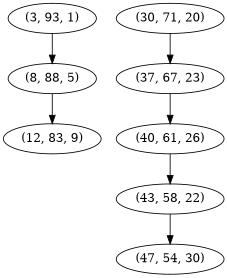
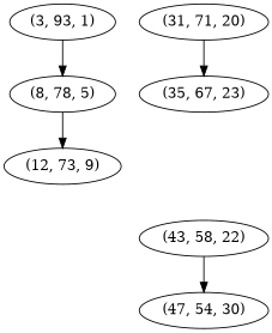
  digraph {
    "(3, 93, 1)"
-   "(8, 88, 5)"
-   "(12, 83, 9)"
-   "(31, 71, 20)" [label="(30, 71, 20)"]
-   "(35, 67, 23)" [label="(37, 67, 23)"]
-   "(40, 61, 26)"
+   "(8, 88, 5)" [label="(8, 78, 5)"]
+   "(12, 83, 9)" [label="(12, 73, 9)"]
+   "(31, 71, 20)"
+   "(35, 67, 23)"
    n7 [label="(43, 58, 22)"]
    "(47, 54, 30)"
    "(3, 93, 1)" -> "(8, 88, 5)"
    "(8, 88, 5)" -> "(12, 83, 9)"
    "(31, 71, 20)" -> "(35, 67, 23)"
-   "(35, 67, 23)" -> "(40, 61, 26)"
-   "(40, 61, 26)" -> n7
    n7 -> "(47, 54, 30)"
  }
